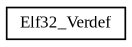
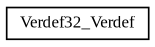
  digraph {
    rankdir=LR
    fontname="Liberation Serif"
-   n1 [color=black fillcolor=white fontname="Liberation Serif" fontsize=10 height=0.2 label=Elf32_Verdef shape=record style=filled width=0.4]
+   n1 [color=black fillcolor=white fontname="Liberation Serif" fontsize=10 height=0.2 label=Verdef32_Verdef shape=record style=filled width=0.4]
  }
